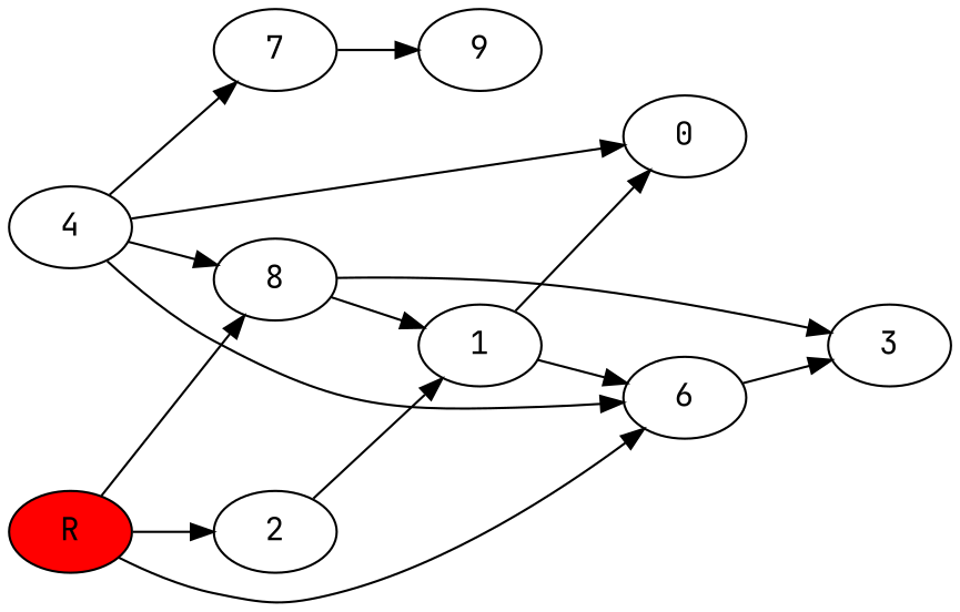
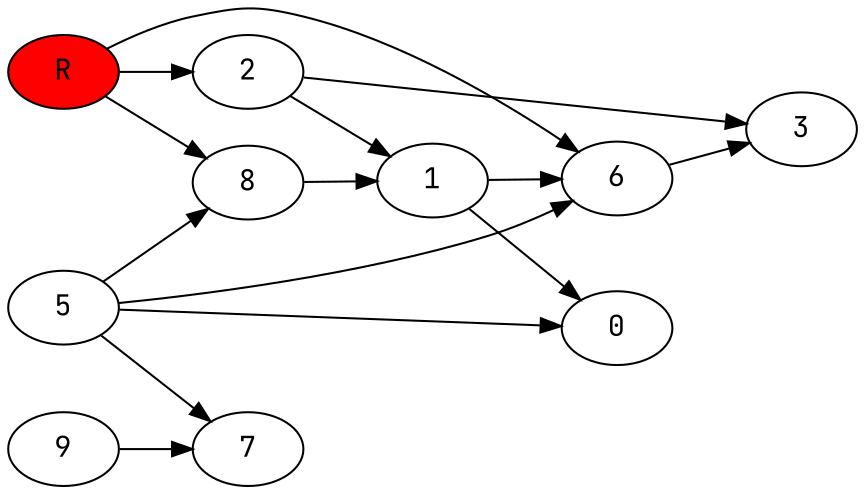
  digraph {
    fontname="JetBrains Mono"
    rankdir=LR
    node [fontname="JetBrains Mono"]
    edge [fontname="JetBrains Mono"]
    n1 [label=0]
    1
    6
    3
    2
-   4
+   4 [label=5]
    8
    7
    9
    R [fillcolor="#ff0000" style=filled]
    1 -> n1
    1 -> 6
    6 -> 3
    2 -> 1
-   8 -> 3
+   2 -> 3
    4 -> n1
    4 -> 6
    4 -> 8
    4 -> 7
    8 -> 1
-   7 -> 9
+   9 -> 7
    R -> 6
    R -> 2
    R -> 8
  }
